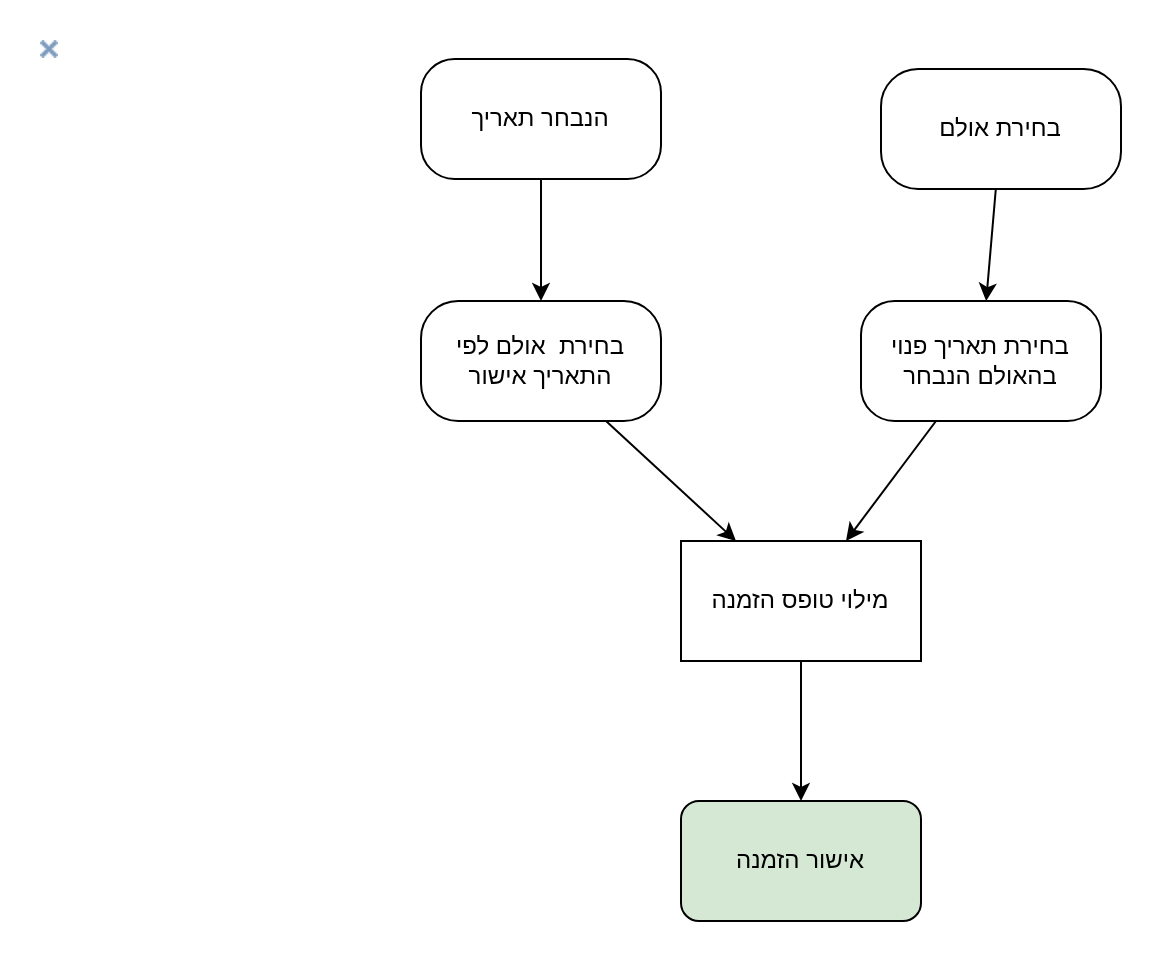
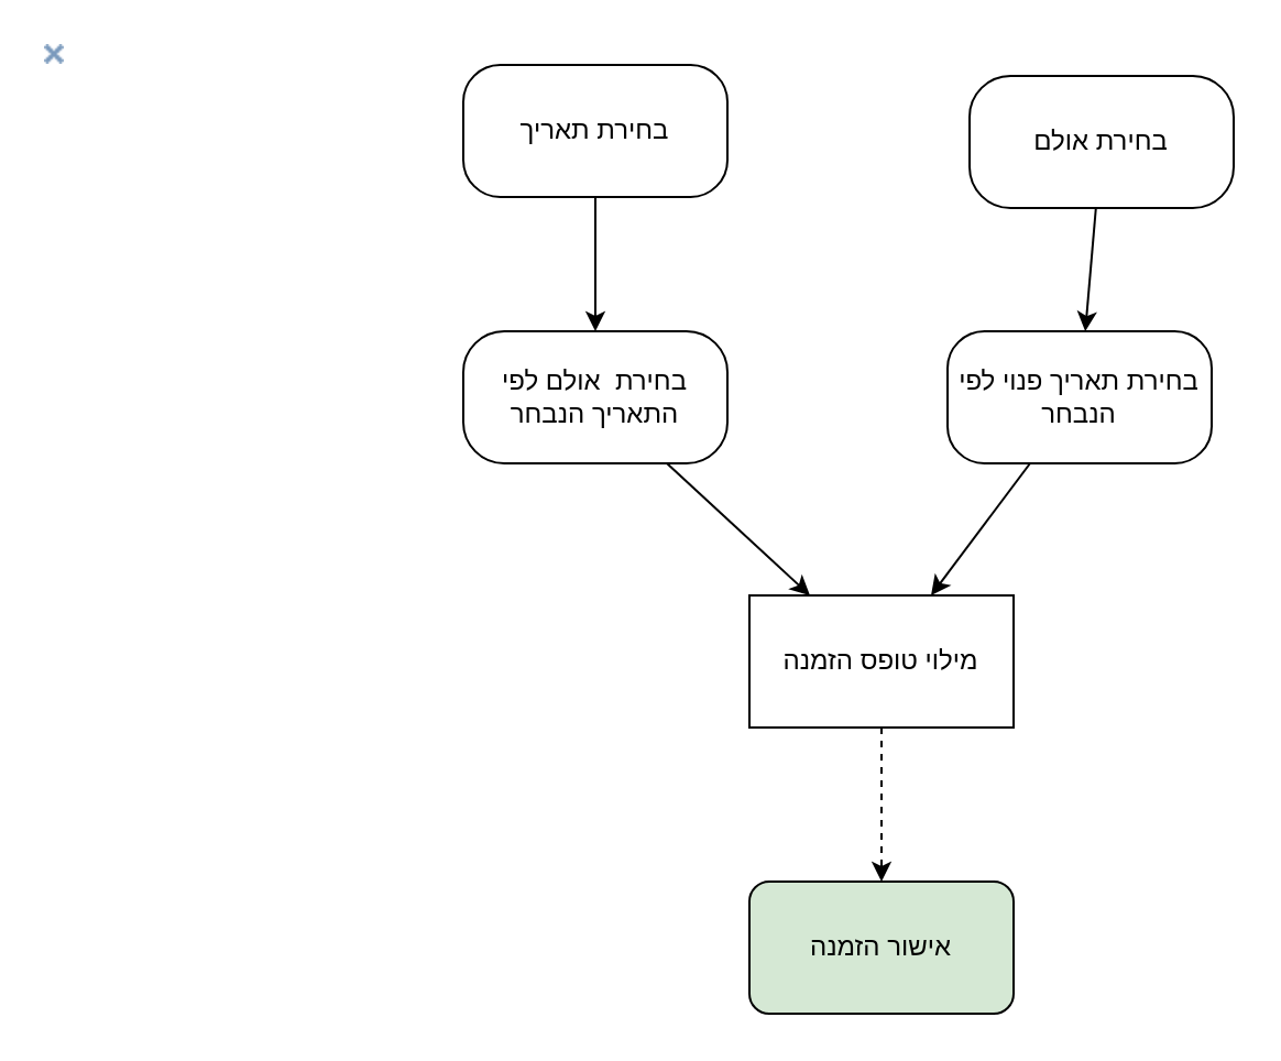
  <mxCell id="0" />
  <mxCell id="1" parent="0" />
  <mxCell id="2" value="" style="shape=image;verticalLabelPosition=bottom;labelBackgroundColor=default;verticalAlign=top;aspect=fixed;imageAspect=0;image=data:image/png,iVBORw0KGgoAAAANSUhEUgAAAAkAAAAJAQMAAADaX5RTAAAABlBMVEV7mr3///+wksspAAAAAnRSTlP/AOW3MEoAAAAdSURBVAgdY9jXwCDDwNDRwHCwgeExmASygSL7GgB12QiqNHZZIwAAAABJRU5ErkJggg==;" parent="1" vertex="1"><mxGeometry width="9" height="9" as="geometry" x="20" y="20" /></mxCell>
  <mxCell id="3" value="" style="edgeStyle=none;html=1;" edge="1" parent="1" source="4" target="6"><mxGeometry relative="1" as="geometry" /></mxCell>
- <mxCell id="4" value="הנבחר תאריך" style="rounded=1;whiteSpace=wrap;html=1;arcSize=28;" vertex="1" parent="1"><mxGeometry x="210" y="29" width="120" height="60" as="geometry" /></mxCell>
+ <mxCell id="4" value="בחירת תאריך" style="rounded=1;whiteSpace=wrap;html=1;arcSize=28;" vertex="1" parent="1"><mxGeometry x="210" y="29" width="120" height="60" as="geometry" /></mxCell>
  <mxCell id="5" value="" style="edgeStyle=none;html=1;" edge="1" parent="1" source="6" target="8"><mxGeometry relative="1" as="geometry" /></mxCell>
- <mxCell id="6" value="בחירת&amp;nbsp; אולם לפי התאריך אישור" style="rounded=1;whiteSpace=wrap;html=1;arcSize=31;" vertex="1" parent="1"><mxGeometry x="210" y="150" width="120" height="60" as="geometry" /></mxCell>
- <mxCell id="7" value="" style="edgeStyle=none;html=1;" edge="1" parent="1" source="8" target="9"><mxGeometry relative="1" as="geometry" /></mxCell>
+ <mxCell id="6" value="בחירת&amp;nbsp; אולם לפי התאריך הנבחר" style="rounded=1;whiteSpace=wrap;html=1;arcSize=31;" vertex="1" parent="1"><mxGeometry x="210" y="150" width="120" height="60" as="geometry" /></mxCell>
+ <mxCell id="7" value="" style="edgeStyle=none;html=1;dashed=1;" edge="1" parent="1" source="8" target="9"><mxGeometry relative="1" as="geometry" /></mxCell>
  <mxCell id="8" value="מילוי טופס הזמנה" style="whiteSpace=wrap;html=1;arcSize=26;rounded=0;" vertex="1" parent="1"><mxGeometry x="340" y="270" width="120" height="60" as="geometry" /></mxCell>
  <mxCell id="9" value="אישור הזמנה" style="rounded=1;whiteSpace=wrap;html=1;fillColor=#d5e8d4;" vertex="1" parent="1"><mxGeometry x="340" y="400" width="120" height="60" as="geometry" /></mxCell>
  <mxCell id="10" style="edgeStyle=none;html=1;" edge="1" parent="1" source="11" target="8"><mxGeometry relative="1" as="geometry" /></mxCell>
- <mxCell id="11" value="בחירת תאריך פנוי בהאולם הנבחר" style="rounded=1;whiteSpace=wrap;html=1;arcSize=28;" vertex="1" parent="1"><mxGeometry x="430" y="150" width="120" height="60" as="geometry" /></mxCell>
+ <mxCell id="11" value="בחירת תאריך פנוי לפי הנבחר" style="rounded=1;whiteSpace=wrap;html=1;arcSize=28;" vertex="1" parent="1"><mxGeometry x="430" y="150" width="120" height="60" as="geometry" /></mxCell>
  <mxCell id="12" style="edgeStyle=none;html=1;" edge="1" parent="1" source="13" target="11"><mxGeometry relative="1" as="geometry" /></mxCell>
  <mxCell id="13" value="בחירת אולם" style="rounded=1;whiteSpace=wrap;html=1;arcSize=31;" vertex="1" parent="1"><mxGeometry x="440" y="34" width="120" height="60" as="geometry" /></mxCell>
